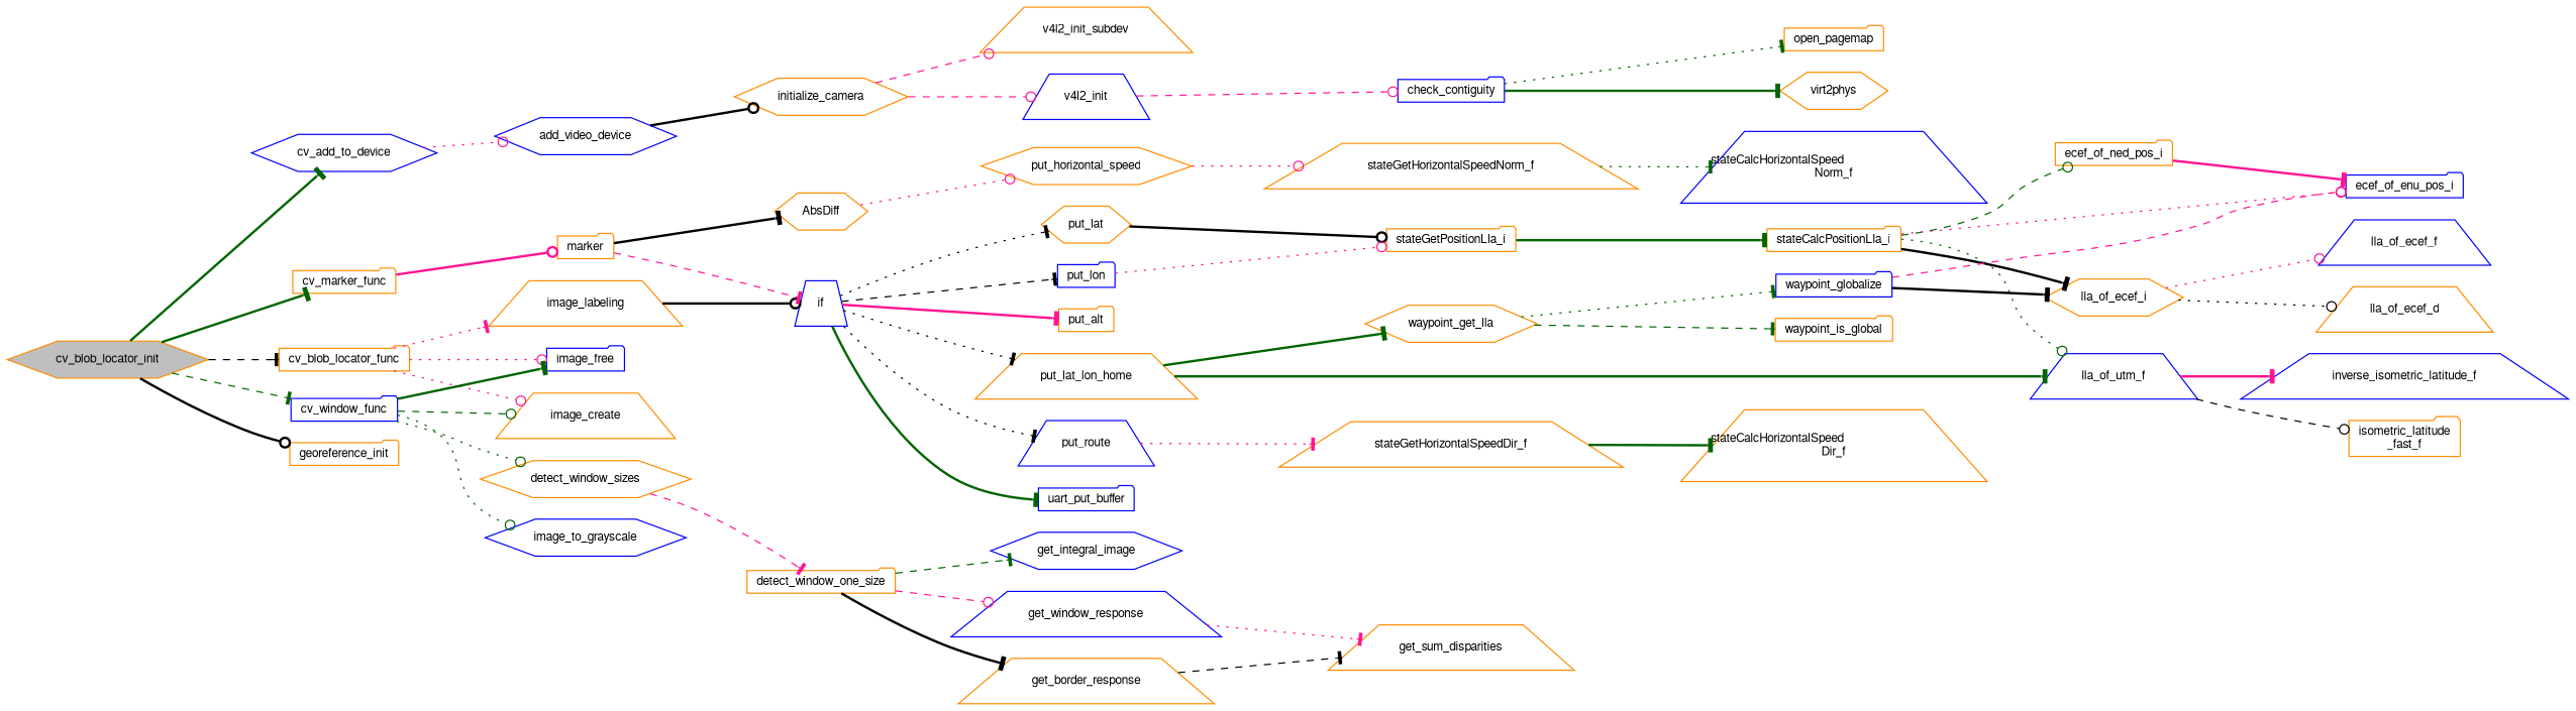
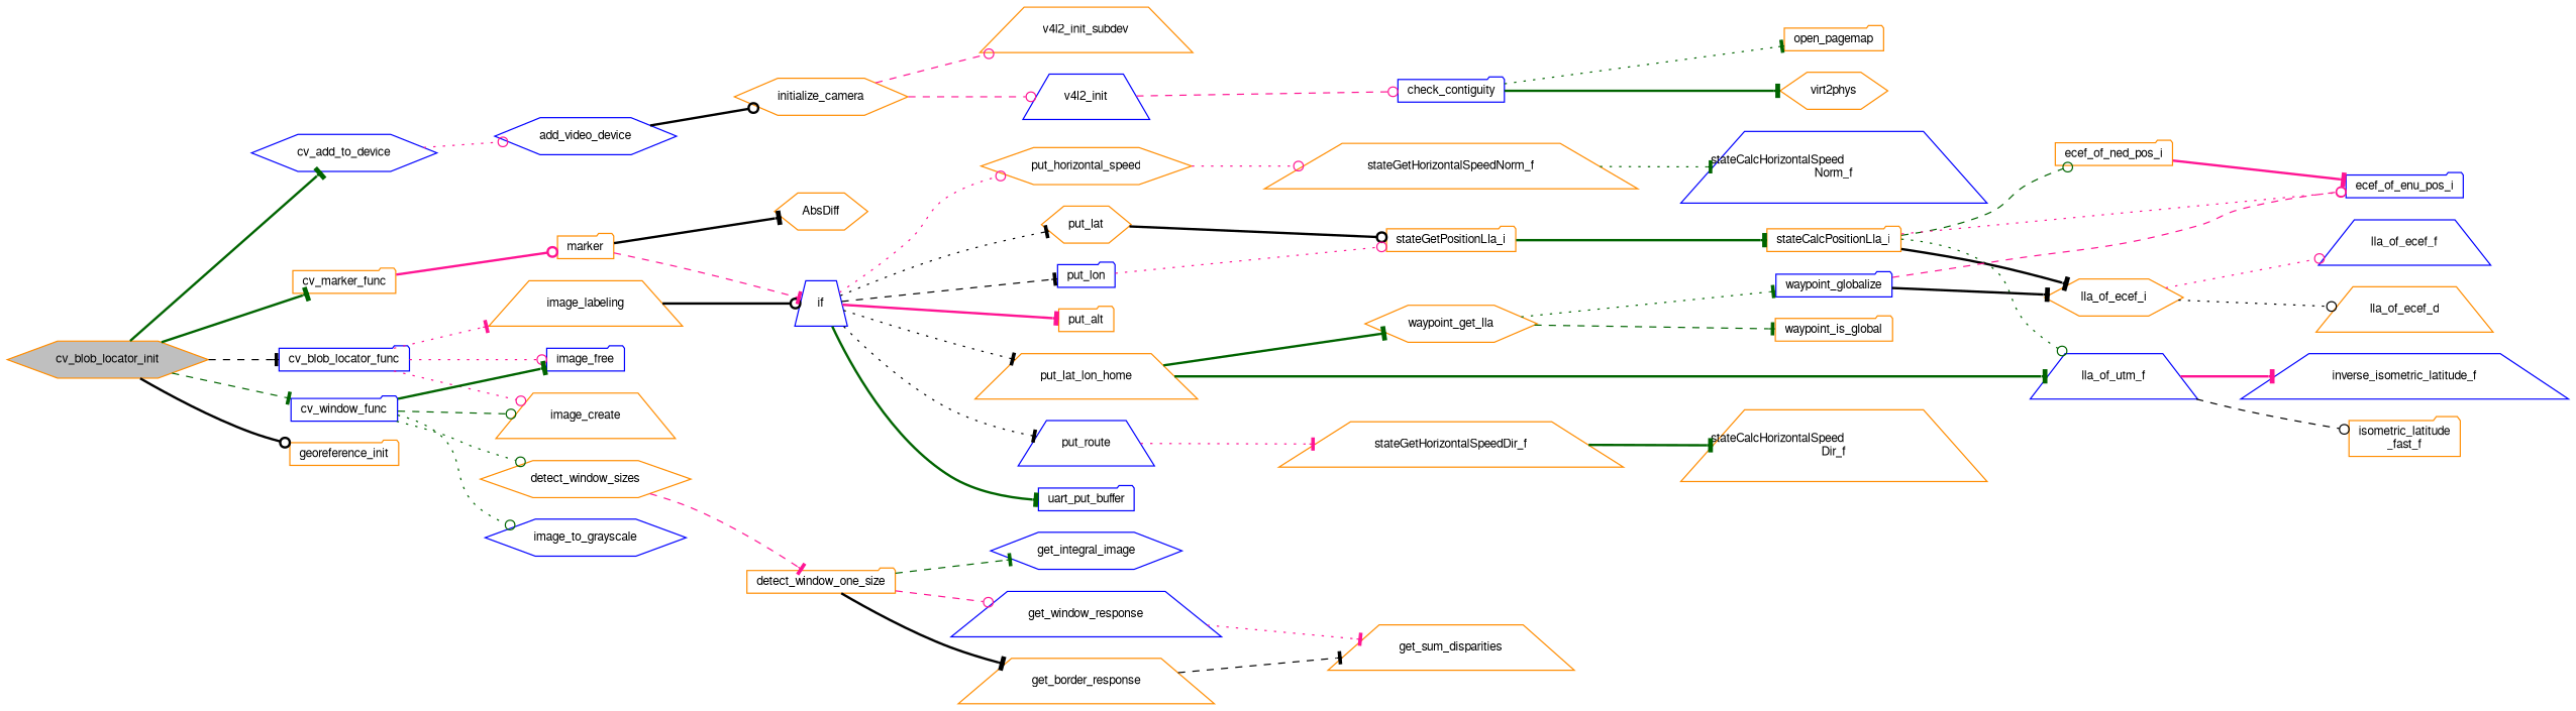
  digraph {
    rankdir=LR
    node [color=darkorange fillcolor=white fontname=FreeSans fontsize=10 shape=folder style=filled]
    edge [arrowhead=tee color=deeppink fontname=FreeSans fontsize=10 labelfontname=FreeSans labelfontsize=10 style=bold]
    n1 [fillcolor=grey75 fontcolor=black height=0.2 label=cv_blob_locator_init shape=hexagon width=0.4]
    n2 [color=blue height=0.2 label=cv_add_to_device shape=hexagon width=0.4]
-   n3 [height=0.2 label=cv_blob_locator_func width=0.4]
+   n3 [color=blue height=0.2 label=cv_blob_locator_func width=0.4]
    n4 [height=0.2 label=cv_marker_func width=0.4]
    n5 [color=blue height=0.2 label=cv_window_func width=0.4]
    n6 [height=0.2 label=georeference_init width=0.4]
    n7 [color=blue height=0.2 label=add_video_device shape=hexagon width=0.4]
    n8 [height=0.2 label=image_create shape=trapezium width=0.4]
    n9 [color=blue height=0.2 label=image_free width=0.4]
    n10 [height=0.2 label=image_labeling shape=trapezium width=0.4]
    n11 [height=0.2 label=marker width=0.4]
    n12 [color=blue height=0.2 label=image_to_grayscale shape=hexagon width=0.4]
    n13 [height=0.2 label=detect_window_sizes shape=hexagon width=0.4]
    n14 [height=0.2 label=initialize_camera shape=hexagon width=0.4]
    n15 [height=0.2 label=v4l2_init_subdev shape=trapezium width=0.4]
    n16 [color=blue height=0.2 label=v4l2_init shape=trapezium width=0.4]
    n17 [color=blue height=0.2 label=check_contiguity width=0.4]
    n18 [height=0.2 label=open_pagemap width=0.4]
    n19 [height=0.2 label=virt2phys shape=hexagon width=0.4]
    n20 [color=blue height=0.2 label=if shape=trapezium width=0.4]
    n21 [height=0.2 label=put_lat shape=hexagon width=0.4]
    n22 [color=blue height=0.2 label=put_lon width=0.4]
    n23 [height=0.2 label=put_alt width=0.4]
    n24 [height=0.2 label=put_lat_lon_home shape=trapezium width=0.4]
    n25 [color=blue height=0.2 label=put_route shape=trapezium width=0.4]
    n26 [height=0.2 label=put_horizontal_speed shape=hexagon width=0.4]
    n27 [color=blue height=0.2 label=uart_put_buffer width=0.4]
    n28 [height=0.2 label=stateGetPositionLla_i width=0.4]
    n29 [color=blue height=0.2 label=lla_of_utm_f shape=trapezium width=0.4]
    n30 [height=0.2 label=waypoint_get_lla shape=hexagon width=0.4]
    n31 [height=0.2 label=stateGetHorizontalSpeedDir_f shape=trapezium width=0.4]
    n32 [height=0.2 label=stateGetHorizontalSpeedNorm_f shape=trapezium width=0.4]
    n33 [height=0.2 label=stateCalcPositionLla_i width=0.4]
    n34 [height=0.2 label=lla_of_ecef_i shape=hexagon width=0.4]
    n35 [height=0.2 label=ecef_of_ned_pos_i width=0.4]
    n36 [color=blue height=0.2 label=ecef_of_enu_pos_i width=0.4]
    n37 [color=blue height=0.2 label=lla_of_ecef_f shape=trapezium width=0.4]
    n38 [height=0.2 label=lla_of_ecef_d shape=trapezium width=0.4]
    n39 [color=blue height=0.2 label=inverse_isometric_latitude_f shape=trapezium width=0.4]
    n40 [height=0.2 label="isometric_latitude\l_fast_f" width=0.4]
    n41 [height=0.2 label=waypoint_is_global width=0.4]
    n42 [color=blue height=0.2 label=waypoint_globalize width=0.4]
    n43 [height=0.2 label="stateCalcHorizontalSpeed\lDir_f" shape=trapezium width=0.4]
    n44 [color=blue height=0.2 label="stateCalcHorizontalSpeed\lNorm_f" shape=trapezium width=0.4]
    n45 [height=0.2 label=AbsDiff shape=hexagon width=0.4]
    n46 [height=0.2 label=detect_window_one_size width=0.4]
    n47 [color=blue height=0.2 label=get_integral_image shape=hexagon width=0.4]
    n48 [color=blue height=0.2 label=get_window_response shape=trapezium width=0.4]
    n49 [height=0.2 label=get_border_response shape=trapezium width=0.4]
    n50 [height=0.2 label=get_sum_disparities shape=trapezium width=0.4]
    n1 -> n2 [color=darkgreen]
    n1 -> n3 [color=black style=dashed]
    n1 -> n4 [color=darkgreen]
    n1 -> n5 [color=darkgreen style=dashed]
    n1 -> n6 [arrowhead=odot color=black]
    n2 -> n7 [arrowhead=odot style=dotted]
    n3 -> n8 [arrowhead=odot style=dotted]
    n3 -> n9 [arrowhead=odot style=dotted]
    n3 -> n10 [style=dotted]
    n4 -> n11 [arrowhead=odot]
    n5 -> n8 [arrowhead=odot color=darkgreen style=dashed]
    n5 -> n9 [color=darkgreen]
    n5 -> n12 [arrowhead=odot color=darkgreen style=dotted]
    n5 -> n13 [arrowhead=odot color=darkgreen style=dotted]
    n7 -> n14 [arrowhead=odot color=black]
    n10 -> n20 [arrowhead=odot color=black]
    n11 -> n20 [style=dashed]
    n11 -> n45 [color=black]
    n13 -> n46 [style=dashed]
    n14 -> n15 [arrowhead=odot style=dashed]
    n14 -> n16 [arrowhead=odot style=dashed]
    n16 -> n17 [arrowhead=odot style=dashed]
    n17 -> n18 [color=darkgreen style=dotted]
    n17 -> n19 [color=darkgreen]
    n20 -> n21 [color=black style=dotted]
    n20 -> n22 [color=black style=dashed]
    n20 -> n23
    n20 -> n24 [color=black style=dotted]
    n20 -> n25 [color=black style=dotted]
-   n45 -> n26 [arrowhead=odot style=dotted]
+   n20 -> n26 [arrowhead=odot style=dotted]
    n20 -> n27 [color=darkgreen]
    n21 -> n28 [arrowhead=odot color=black]
    n22 -> n28 [arrowhead=odot style=dotted]
    n24 -> n29 [color=darkgreen]
    n24 -> n30 [color=darkgreen]
    n25 -> n31 [style=dotted]
    n26 -> n32 [arrowhead=odot style=dotted]
    n28 -> n33 [color=darkgreen]
    n29 -> n39
    n29 -> n40 [arrowhead=odot color=black style=dashed]
    n30 -> n41 [color=darkgreen style=dashed]
    n30 -> n42 [color=darkgreen style=dotted]
    n31 -> n43 [color=darkgreen]
    n32 -> n44 [color=darkgreen style=dotted]
    n33 -> n29 [arrowhead=odot color=darkgreen style=dotted]
    n33 -> n34 [color=black]
    n33 -> n35 [arrowhead=odot color=darkgreen style=dashed]
    n33 -> n36 [arrowhead=odot style=dotted]
    n34 -> n37 [arrowhead=odot style=dotted]
    n34 -> n38 [arrowhead=odot color=black style=dotted]
    n35 -> n36
    n42 -> n34 [color=black]
    n42 -> n36 [arrowhead=odot style=dashed]
    n46 -> n47 [color=darkgreen style=dashed]
    n46 -> n48 [arrowhead=odot style=dashed]
    n46 -> n49 [color=black]
    n48 -> n50 [style=dotted]
    n49 -> n50 [color=black style=dashed]
  }
